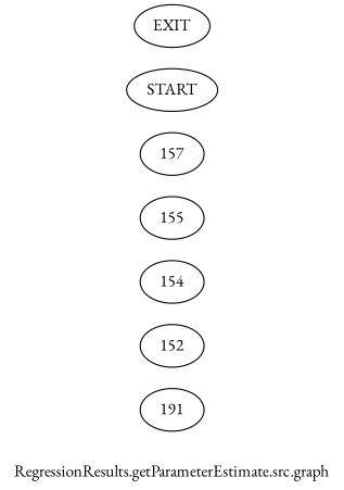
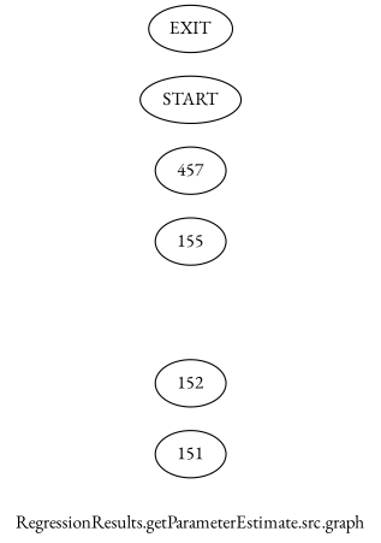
  digraph {
    label="RegressionResults.getParameterEstimate.src.graph"
    rankdir=LR
    fontname="EB Garamond"
    node [fontname="EB Garamond"]
-   n1 [label=191]
+   n1 [label=151]
    n2 [label=152]
-   n3 [label=154]
    n4 [label=155]
-   n5 [label=157]
+   n5 [label=457]
    n6 [label=START]
    n7 [label=EXIT]
  }
